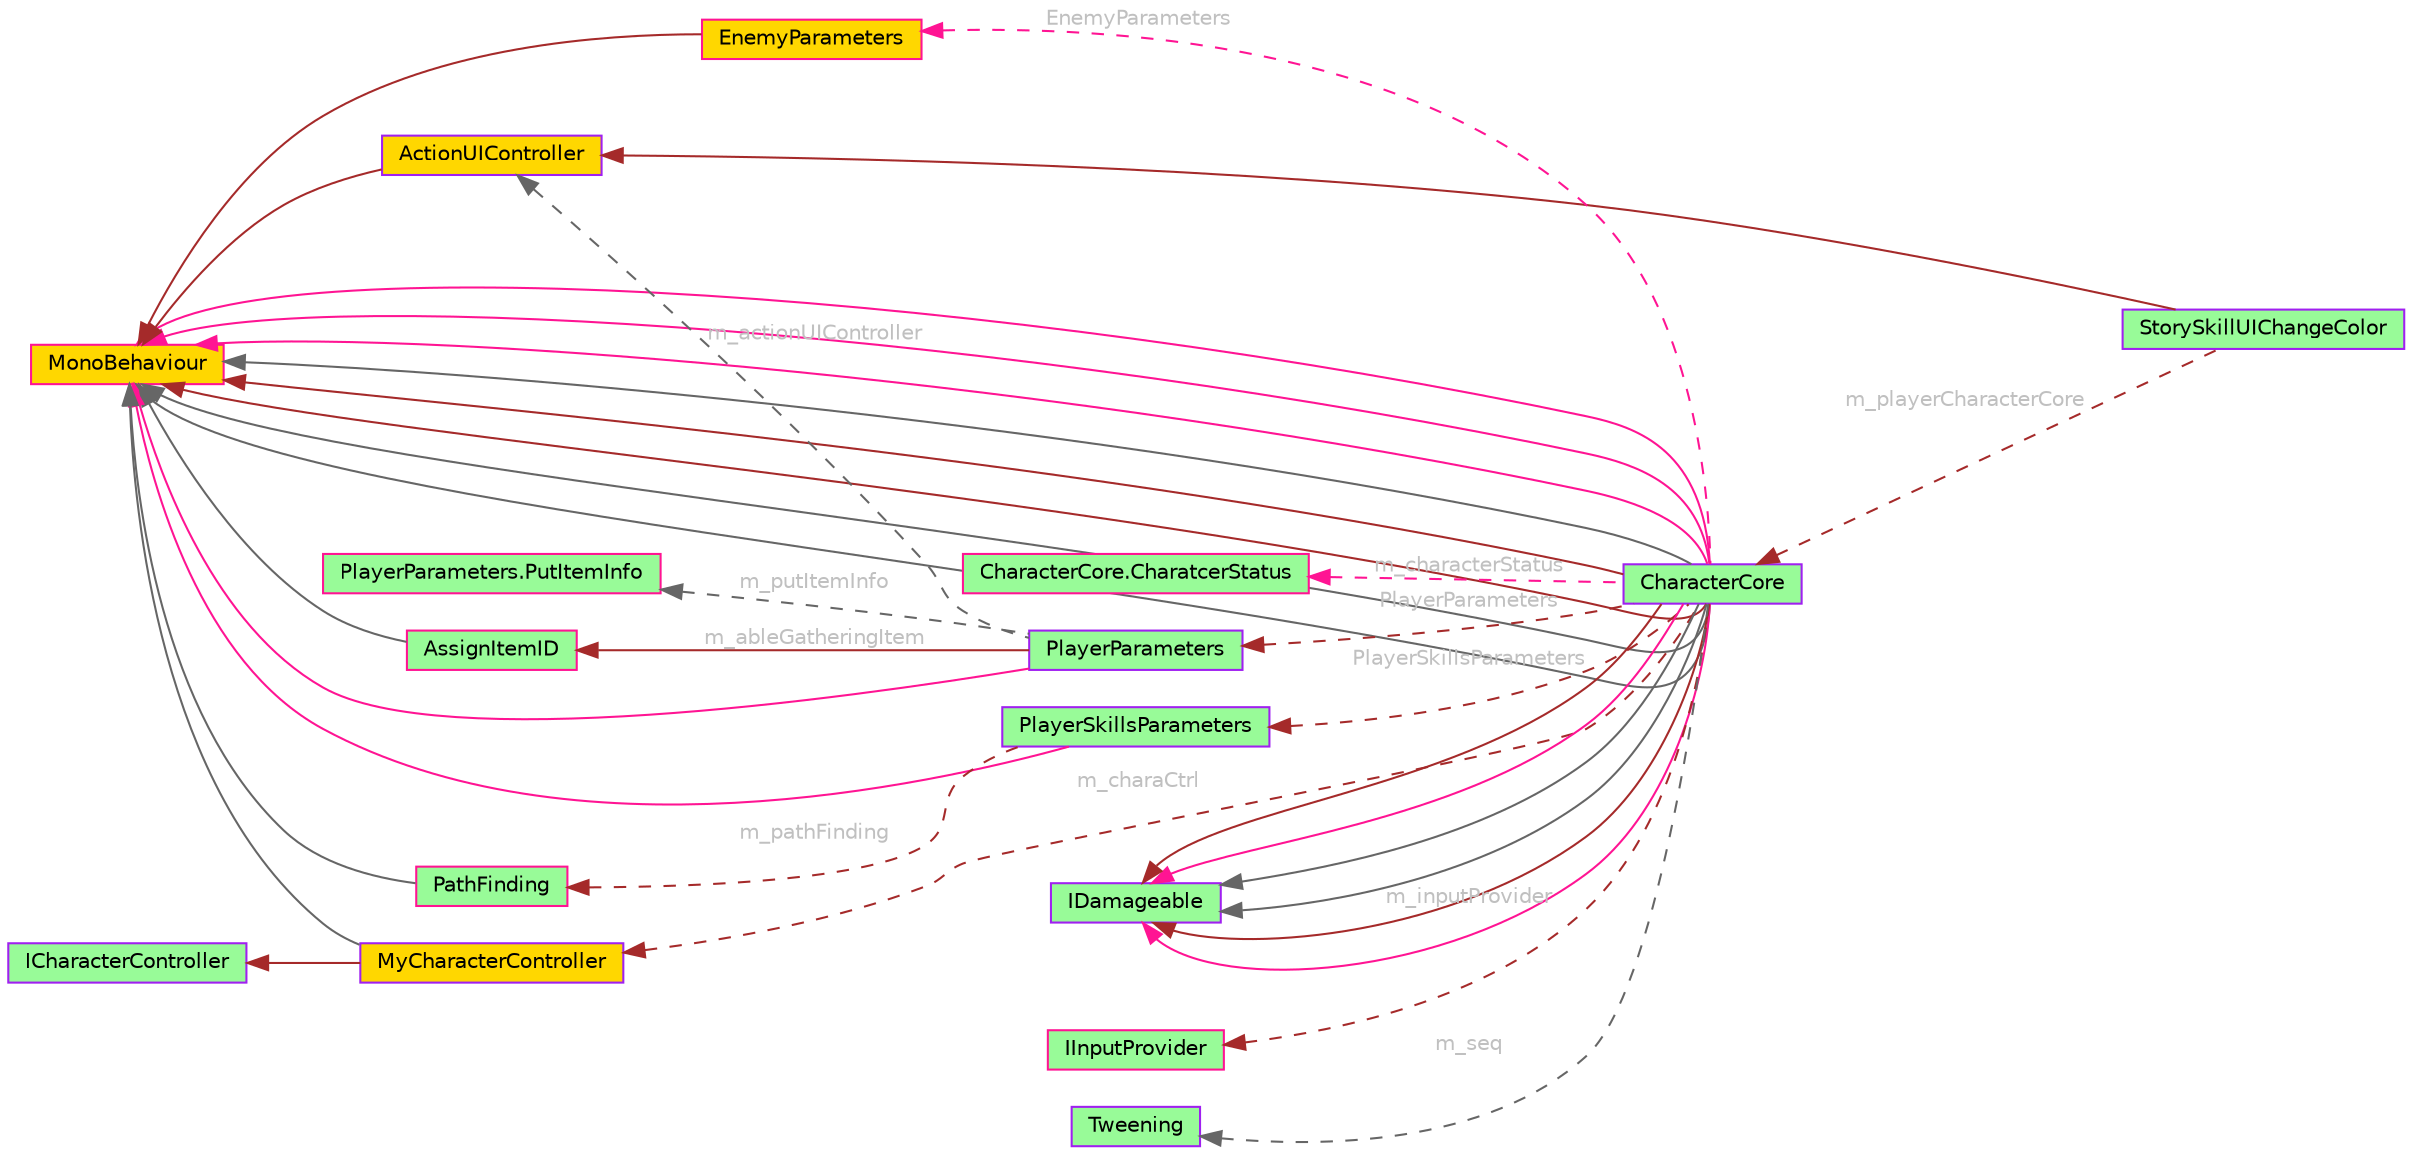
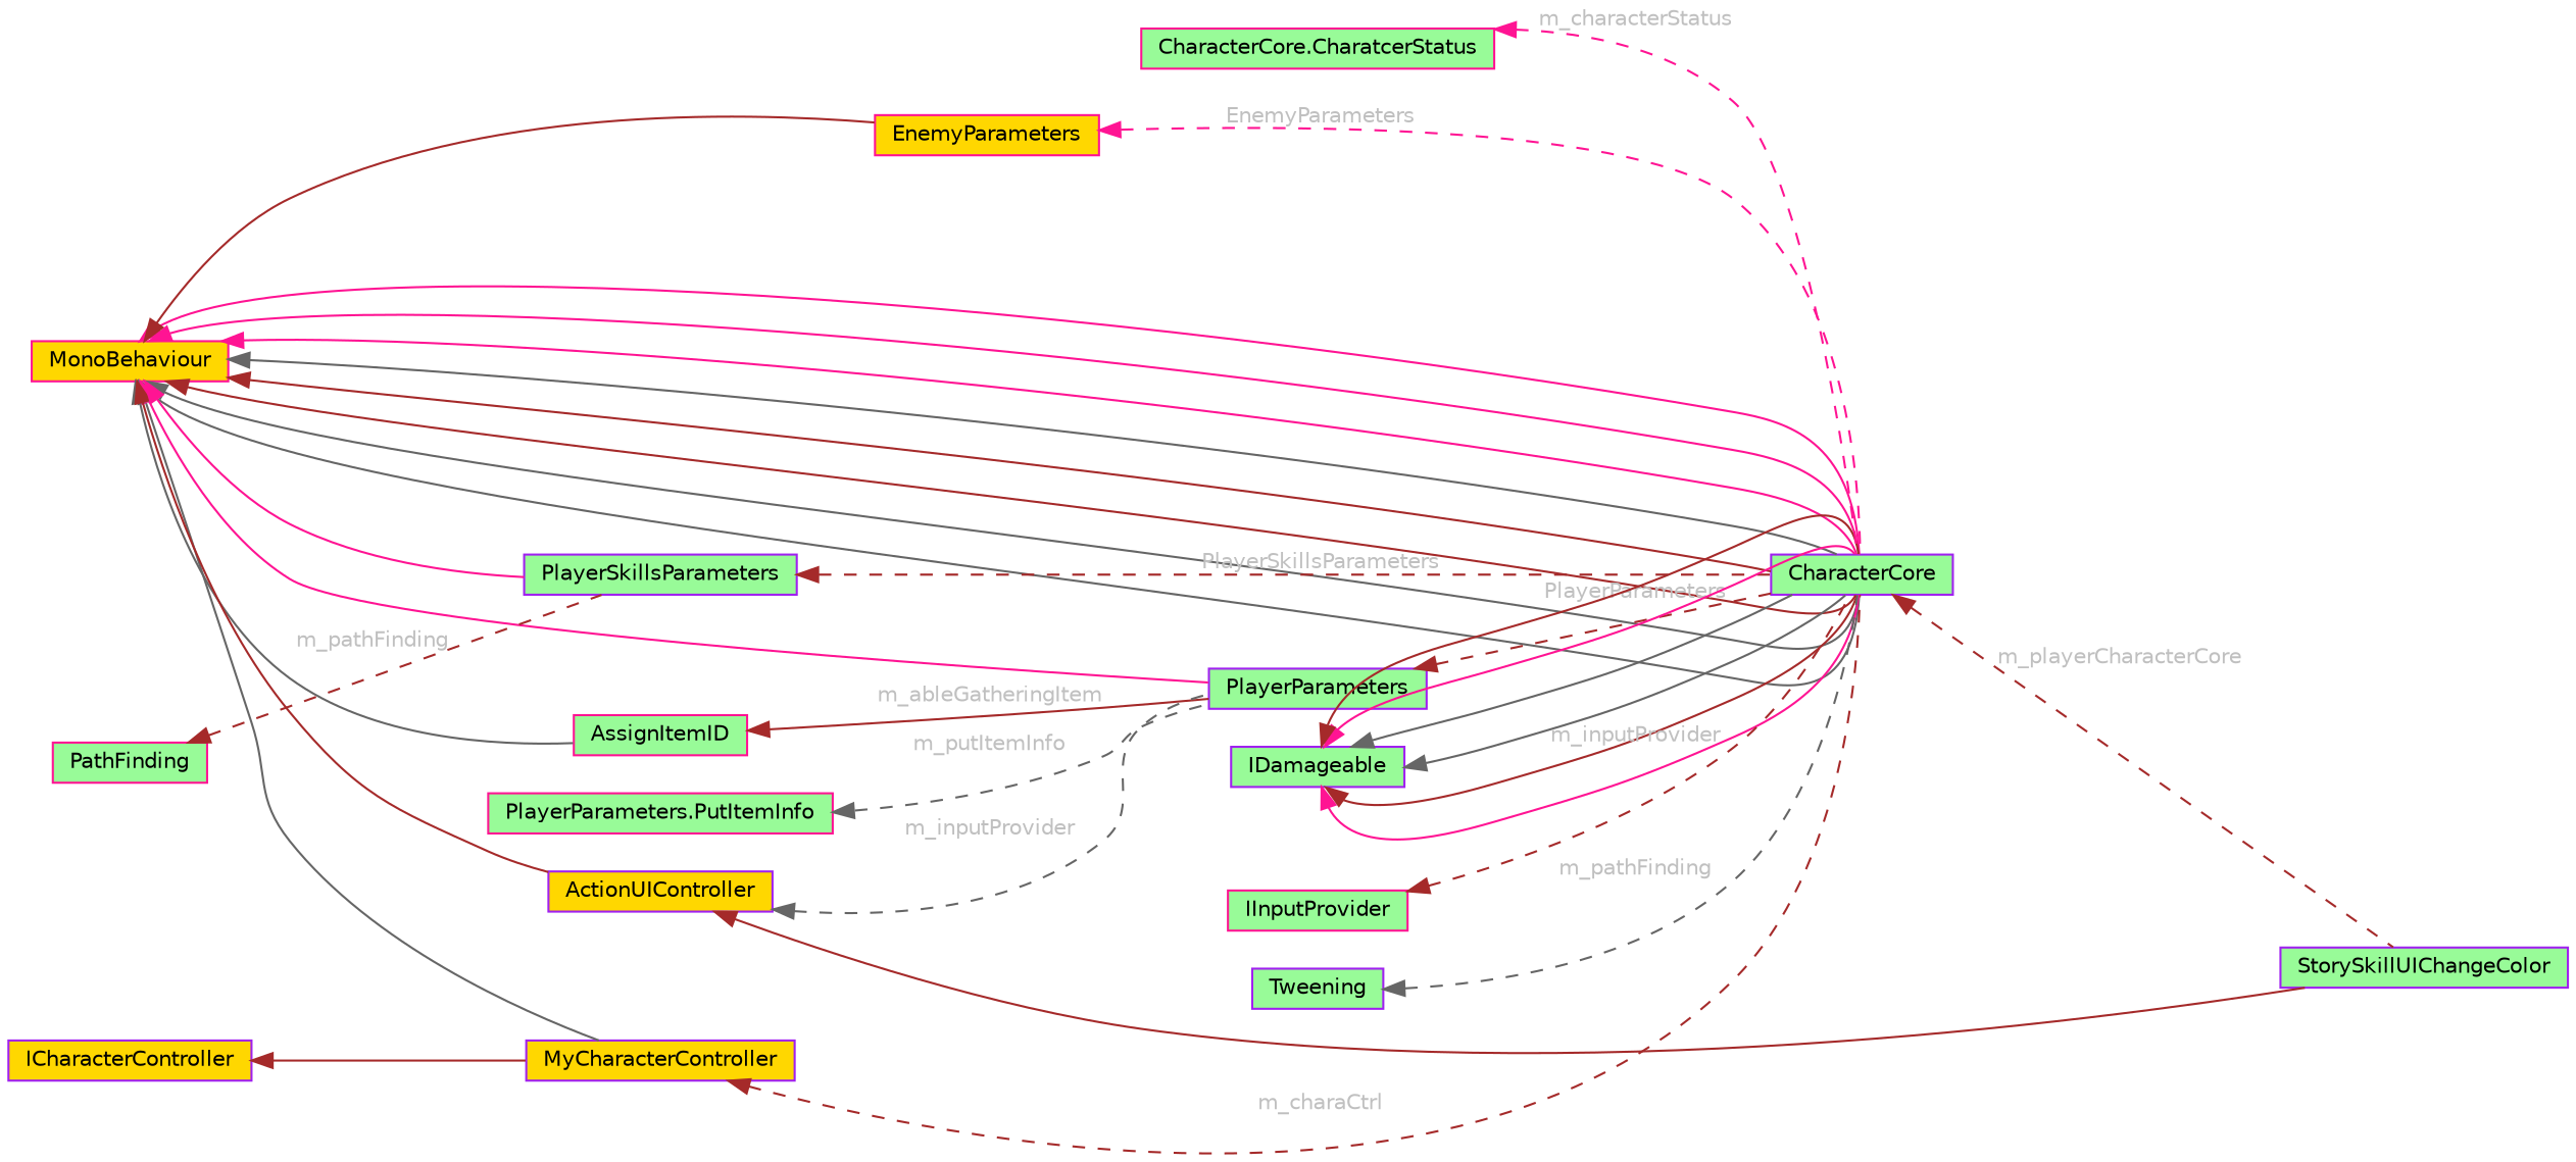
  digraph {
    rankdir=LR
    node [color=purple fillcolor=palegreen fontname=Helvetica fontsize=10 shape=box style=filled]
    edge [color=brown dir=back fontname=Helvetica fontsize=10 labelfontname=Helvetica labelfontsize=10 style=solid]
    n1 [fontcolor=black height=0.2 label=StorySkillUIChangeColor width=0.4]
    n2 [color=deeppink fillcolor=gold height=0.2 label=MonoBehaviour width=0.4]
    n3 [height=0.2 label=CharacterCore width=0.4]
    n4 [fillcolor=gold height=0.2 label=MyCharacterController width=0.4]
    n5 [height=0.2 label=PlayerParameters width=0.4]
    n6 [color=deeppink height=0.2 label=AssignItemID width=0.4]
    n7 [fillcolor=gold height=0.2 label=ActionUIController width=0.4]
    n8 [color=deeppink fillcolor=gold height=0.2 label=EnemyParameters width=0.4]
    n9 [height=0.2 label=PlayerSkillsParameters width=0.4]
    n10 [color=deeppink height=0.2 label=PathFinding width=0.4]
    n11 [height=0.2 label=IDamageable width=0.4]
-   n12 [height=0.2 label=ICharacterController width=0.4]
+   n12 [fillcolor=gold height=0.2 label=ICharacterController width=0.4]
    n13 [color=deeppink height=0.2 label=IInputProvider width=0.4]
    n14 [height=0.2 label=Tweening width=0.4]
    n15 [color=deeppink height=0.2 label="CharacterCore.CharatcerStatus" width=0.4]
    n16 [color=deeppink height=0.2 label="PlayerParameters.PutItemInfo" width=0.4]
    n2 -> n3 [color=gray40]
    n2 -> n3 [color=gray40]
    n2 -> n3
    n2 -> n3
    n2 -> n3 [color=gray40]
    n2 -> n3 [color=deeppink]
    n2 -> n3 [color=deeppink]
    n2 -> n3 [color=deeppink]
    n2 -> n4 [color=gray40]
    n2 -> n5 [color=deeppink]
    n2 -> n6 [color=gray40]
    n2 -> n7
    n2 -> n8
    n2 -> n9 [color=deeppink]
-   n2 -> n10 [color=gray40]
    n3 -> n1 [fontcolor=grey label=" m_playerCharacterCore" style=dashed]
    n4 -> n3 [fontcolor=grey label=" m_charaCtrl" style=dashed]
    n5 -> n3 [fontcolor=grey label=" PlayerParameters" style=dashed]
    n6 -> n5 [fontcolor=grey label=" m_ableGatheringItem"]
    n7 -> n1
-   n7 -> n5 [color=gray40 fontcolor=grey label=" m_actionUIController" style=dashed]
+   n7 -> n5 [color=gray40 fontcolor=grey label=" m_inputProvider" style=dashed]
    n8 -> n3 [color=deeppink fontcolor=grey label=" EnemyParameters" style=dashed]
    n9 -> n3 [fontcolor=grey label=" PlayerSkillsParameters" style=dashed]
    n10 -> n9 [fontcolor=grey label=" m_pathFinding" style=dashed]
    n11 -> n3 [color=deeppink]
    n11 -> n3
    n11 -> n3 [color=gray40]
    n11 -> n3 [color=gray40]
    n11 -> n3 [color=deeppink]
    n11 -> n3
    n12 -> n4
    n13 -> n3 [fontcolor=grey label=" m_inputProvider" style=dashed]
-   n14 -> n3 [color=gray40 fontcolor=grey label=" m_seq" style=dashed]
+   n14 -> n3 [color=gray40 fontcolor=grey label=" m_pathFinding" style=dashed]
    n15 -> n3 [color=deeppink fontcolor=grey label=" m_characterStatus" style=dashed]
    n16 -> n5 [color=gray40 fontcolor=grey label=" m_putItemInfo" style=dashed]
  }
